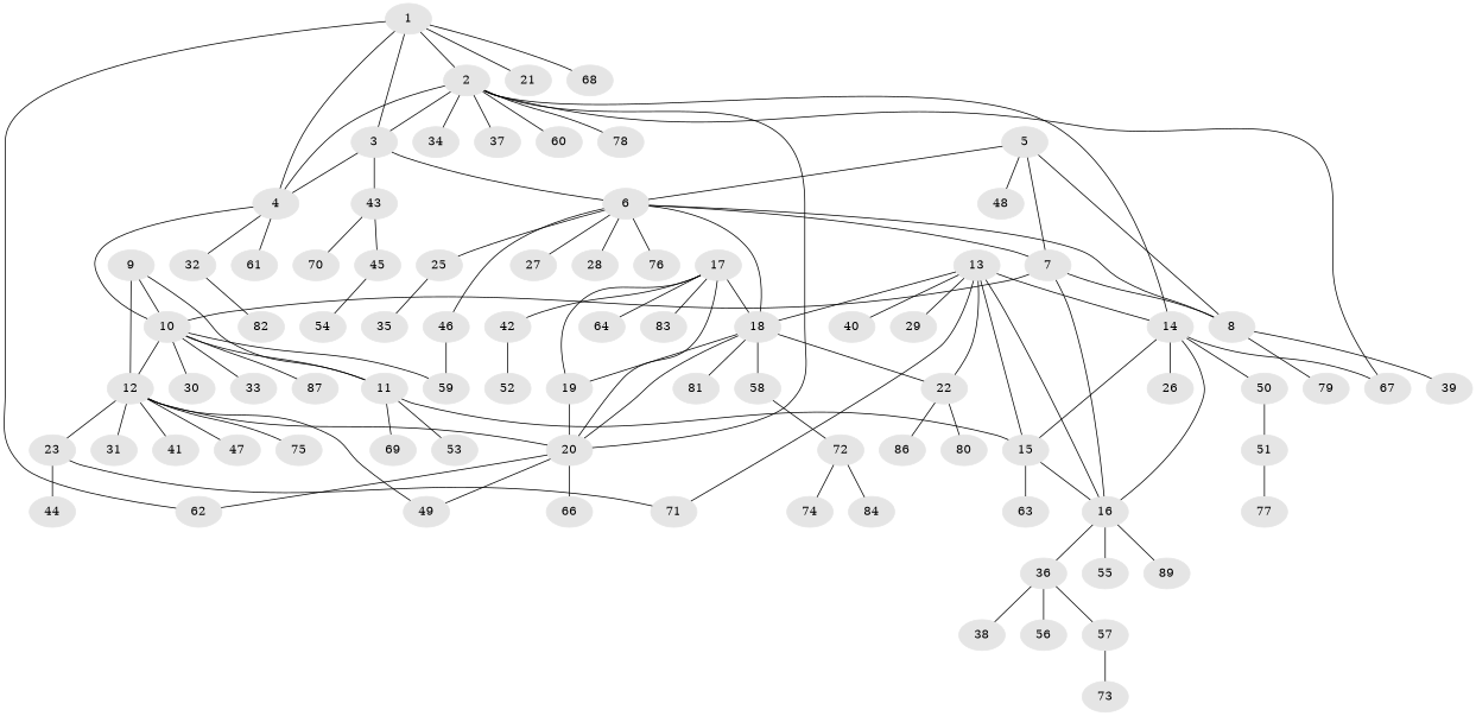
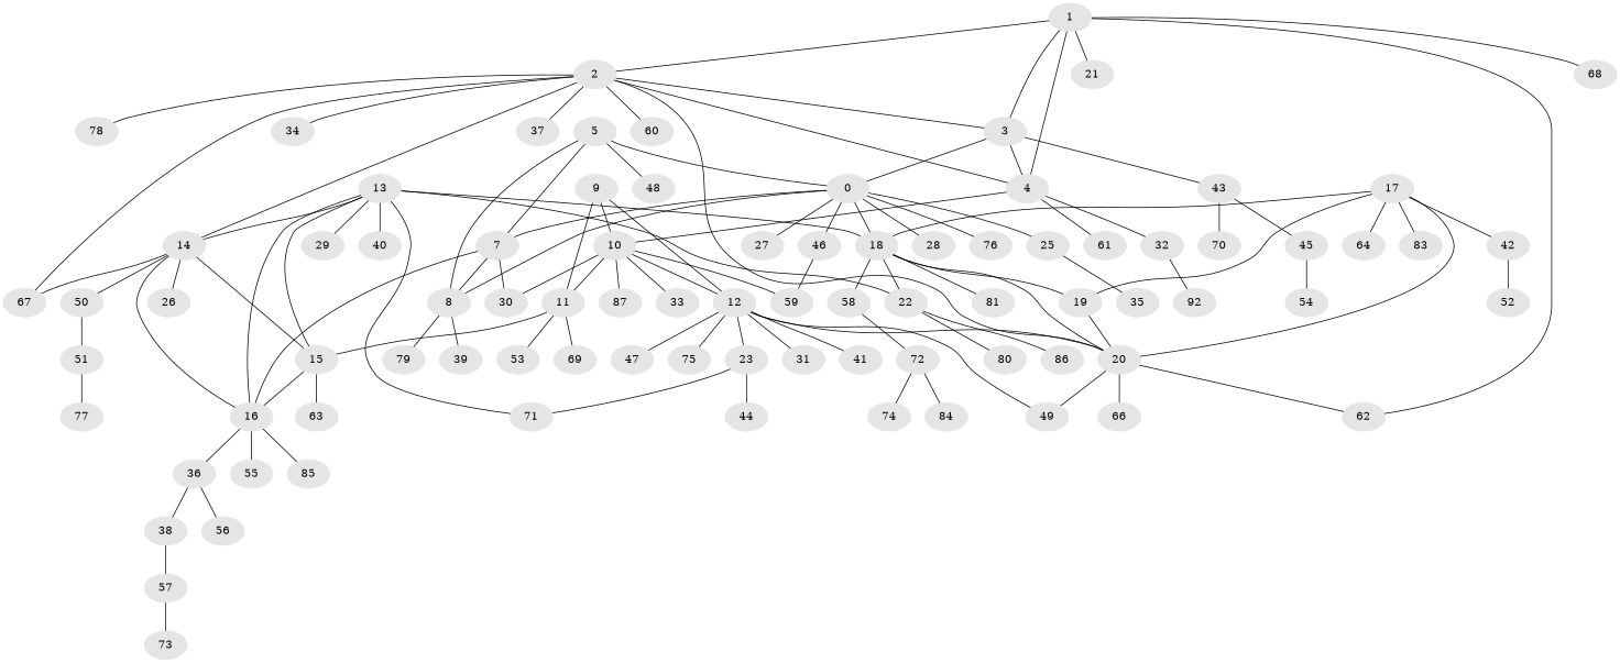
  graph {
    node [color=gray90 style=filled]
    1
    2
    3
    4
    21
    62
    68
    14
    20
    34
    37
    60
    67
    78
-   6
+   6 [label=0]
    43
    10
    32
    61
    16
    15
    26
    50
    49
    66
    7
    8
    18
    25
    27
    28
    46
    76
    45
    70
    11
    12
    30
    33
    59
    87
-   82
+   82 [label=92]
    5
    48
    39
    79
    22
    19
    58
    81
    35
    36
    55
-   85 [label=89]
+   85
    9
    53
    69
    23
    31
    41
    47
    75
    63
    71
    44
    13
    29
    40
    80
    86
    51
    38
    56
    17
    42
    64
    83
    52
    72
    57
    73
    54
    77
    74
    84
    1 -- 2
    1 -- 3
    1 -- 4
    1 -- 21
    1 -- 62
    1 -- 68
    2 -- 3
    2 -- 4
    2 -- 14
    2 -- 20
    2 -- 34
    2 -- 37
    2 -- 60
    2 -- 67
    2 -- 78
    3 -- 4
    3 -- 6
    3 -- 43
    4 -- 10
    4 -- 32
    4 -- 61
    14 -- 67
    14 -- 16
    14 -- 15
    14 -- 26
    14 -- 50
    20 -- 62
    20 -- 49
    20 -- 66
    6 -- 7
    6 -- 8
    6 -- 18
    6 -- 25
    6 -- 27
    6 -- 28
    6 -- 46
    6 -- 76
    43 -- 45
    43 -- 70
    10 -- 11
    10 -- 12
    10 -- 30
    10 -- 33
    10 -- 59
    10 -- 87
    32 -- 82
    16 -- 36
    16 -- 55
    16 -- 85
    15 -- 16
    15 -- 63
    50 -- 51
-   7 -- 10
+   7 -- 30
    7 -- 16
    7 -- 8
    8 -- 39
    8 -- 79
    18 -- 20
    18 -- 22
    18 -- 19
    18 -- 58
    18 -- 81
    25 -- 35
    46 -- 59
    45 -- 54
    11 -- 15
    11 -- 53
    11 -- 69
    12 -- 20
    12 -- 49
    12 -- 23
    12 -- 31
    12 -- 41
    12 -- 47
    12 -- 75
    5 -- 6
    5 -- 7
    5 -- 8
    5 -- 48
    22 -- 80
    22 -- 86
    19 -- 20
    58 -- 72
    36 -- 38
    36 -- 56
    9 -- 10
    9 -- 11
    9 -- 12
    23 -- 71
    23 -- 44
    13 -- 14
    13 -- 16
    13 -- 15
    13 -- 18
    13 -- 22
    13 -- 71
    13 -- 29
    13 -- 40
    51 -- 77
-   36 -- 57
+   38 -- 57
    17 -- 20
    17 -- 18
    17 -- 19
    17 -- 42
    17 -- 64
    17 -- 83
    42 -- 52
    72 -- 74
    72 -- 84
    57 -- 73
  }
